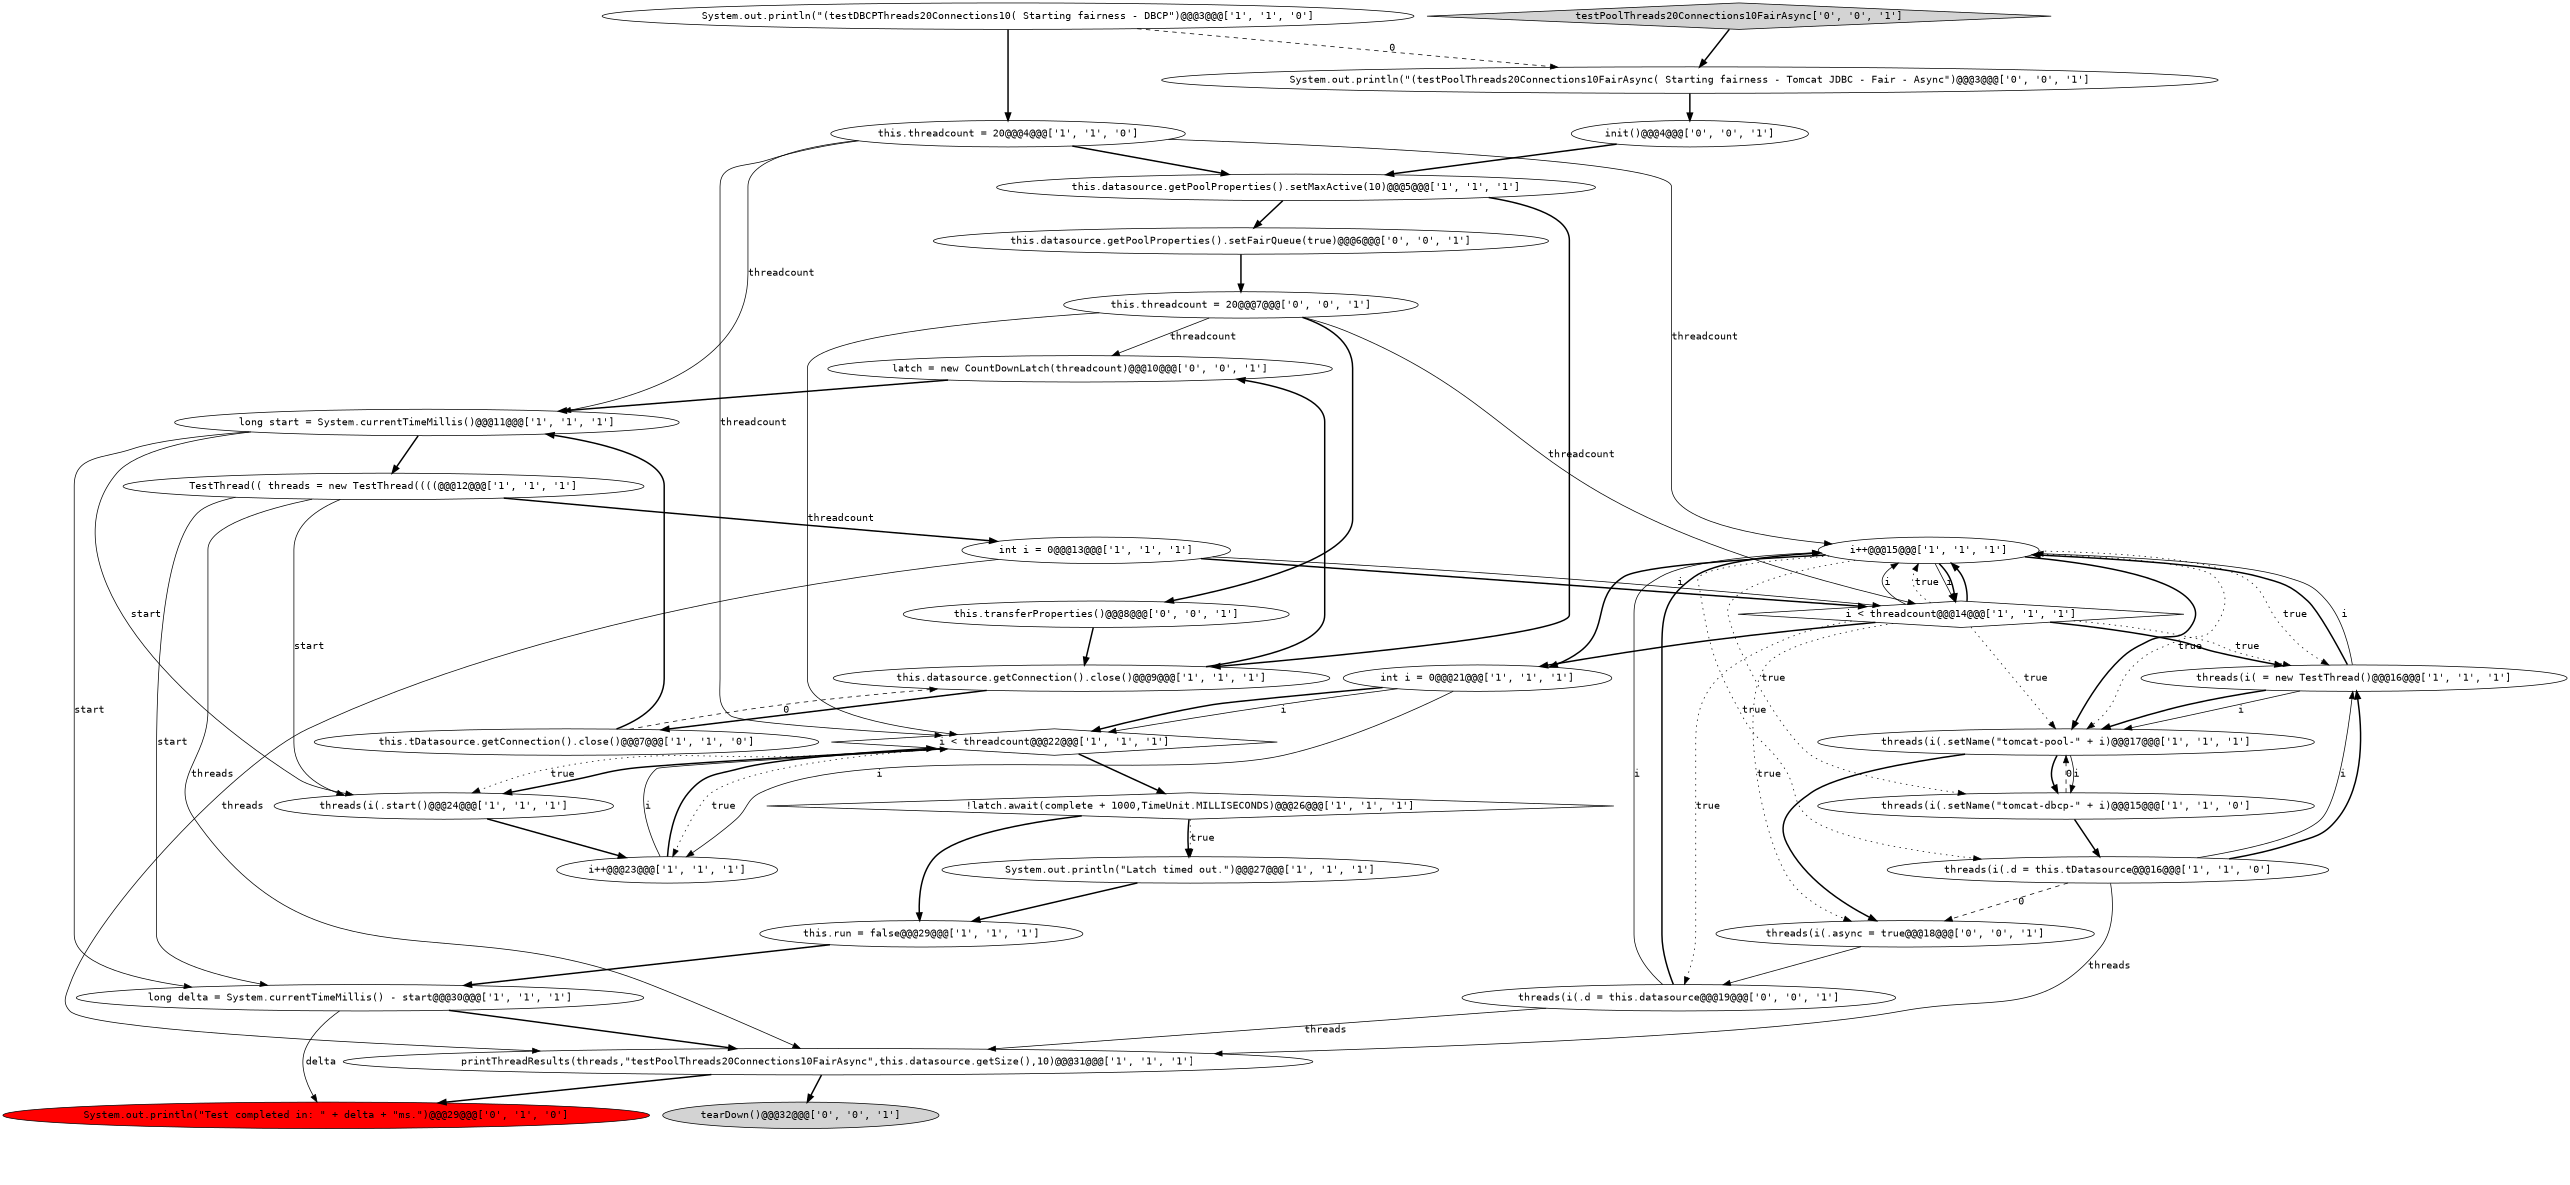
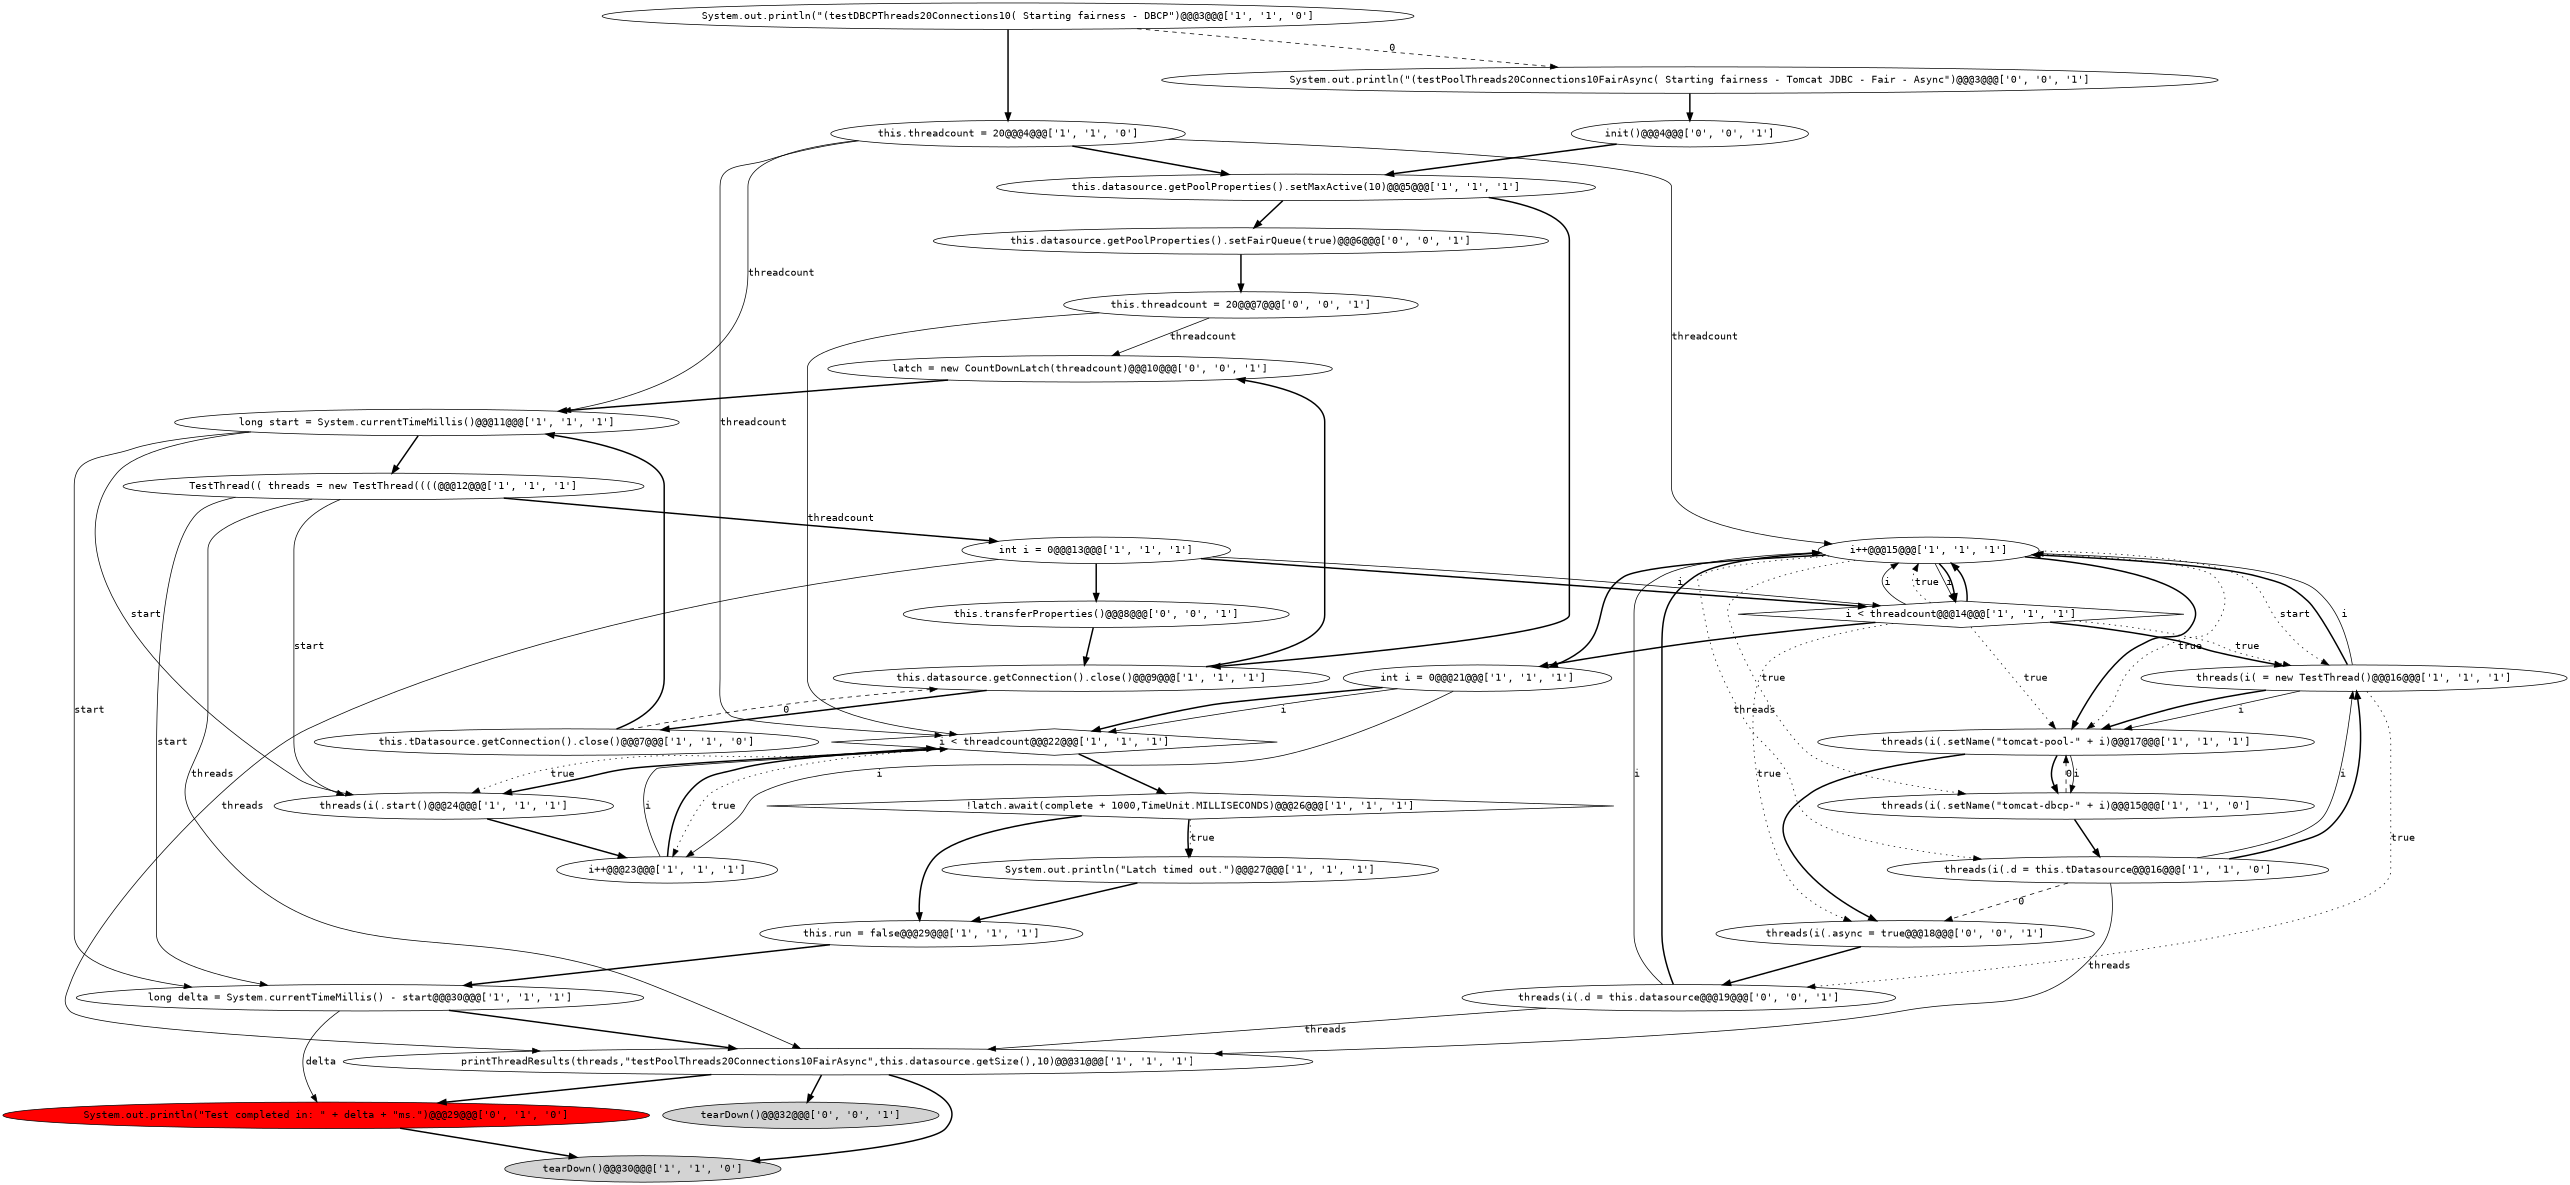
  digraph {
    fontname="DejaVu Sans Mono"
    node [fillcolor=white fontname="DejaVu Sans Mono" shape=ellipse style=filled]
    edge [fontname="DejaVu Sans Mono" style=bold]
    n1 [label="printThreadResults(threads,\"testPoolThreads20Connections10FairAsync\",this.datasource.getSize(),10)@@@31@@@['1', '1', '1']"]
    n2 [fillcolor=lightgray label="tearDown()@@@32@@@['0', '0', '1']"]
    n3 [fillcolor=red label="System.out.println(\"Test completed in: \" + delta + \"ms.\")@@@29@@@['0', '1', '0']"]
+   n4 [fillcolor=lightgray label="tearDown()@@@30@@@['1', '1', '0']"]
    n5 [label="int i = 0@@@21@@@['1', '1', '1']"]
    n6 [label="i < threadcount@@@22@@@['1', '1', '1']" shape=diamond]
    n7 [label="i++@@@23@@@['1', '1', '1']"]
    n8 [label="threads(i(.start()@@@24@@@['1', '1', '1']"]
    n9 [label="!latch.await(complete + 1000,TimeUnit.MILLISECONDS)@@@26@@@['1', '1', '1']" shape=diamond]
    n10 [label="this.run = false@@@29@@@['1', '1', '1']"]
    n11 [label="long delta = System.currentTimeMillis() - start@@@30@@@['1', '1', '1']"]
    n12 [label="System.out.println(\"(testDBCPThreads20Connections10( Starting fairness - DBCP\")@@@3@@@['1', '1', '0']"]
    n13 [label="this.threadcount = 20@@@4@@@['1', '1', '0']"]
    n14 [label="System.out.println(\"(testPoolThreads20Connections10FairAsync( Starting fairness - Tomcat JDBC - Fair - Async\")@@@3@@@['0', '0', '1']"]
    n15 [label="i++@@@15@@@['1', '1', '1']"]
    n16 [label="this.datasource.getPoolProperties().setMaxActive(10)@@@5@@@['1', '1', '1']"]
    n17 [label="long start = System.currentTimeMillis()@@@11@@@['1', '1', '1']"]
    n18 [label="init()@@@4@@@['0', '0', '1']"]
    n19 [label="i < threadcount@@@14@@@['1', '1', '1']" shape=diamond]
    n20 [label="threads(i(.setName(\"tomcat-pool-\" + i)@@@17@@@['1', '1', '1']"]
    n21 [label="threads(i(.async = true@@@18@@@['0', '0', '1']"]
    n22 [label="threads(i(.d = this.datasource@@@19@@@['0', '0', '1']"]
    n23 [label="threads(i( = new TestThread()@@@16@@@['1', '1', '1']"]
    n24 [label="threads(i(.setName(\"tomcat-dbcp-\" + i)@@@15@@@['1', '1', '0']"]
    n25 [label="threads(i(.d = this.tDatasource@@@16@@@['1', '1', '0']"]
    n26 [label="this.datasource.getPoolProperties().setFairQueue(true)@@@6@@@['0', '0', '1']"]
    n27 [label="this.threadcount = 20@@@7@@@['0', '0', '1']"]
    n28 [label="latch = new CountDownLatch(threadcount)@@@10@@@['0', '0', '1']"]
    n29 [label="this.transferProperties()@@@8@@@['0', '0', '1']"]
    n30 [label="this.datasource.getConnection().close()@@@9@@@['1', '1', '1']"]
    n31 [label="TestThread(( threads = new TestThread((((@@@12@@@['1', '1', '1']"]
    n32 [label="this.tDatasource.getConnection().close()@@@7@@@['1', '1', '0']"]
    n33 [label="int i = 0@@@13@@@['1', '1', '1']"]
    n34 [label="System.out.println(\"Latch timed out.\")@@@27@@@['1', '1', '1']"]
-   n35 [fillcolor=lightgray label="testPoolThreads20Connections10FairAsync['0', '0', '1']" shape=diamond]
    n1 -> n2
    n1 -> n3
+   n1 -> n4
+   n3 -> n4
    n5 -> n6
    n5 -> n6 [label=i style=solid]
    n5 -> n7 [label=i style=solid]
    n6 -> n7 [label=true style=dotted]
    n6 -> n8 [label=true style=dotted]
    n6 -> n8
    n6 -> n9
    n7 -> n6 [label=i style=solid]
    n7 -> n6
    n8 -> n7
    n9 -> n10
    n9 -> n34
    n9 -> n34 [label=true style=dotted]
    n10 -> n11
    n11 -> n1
    n11 -> n3 [label=delta style=solid]
    n12 -> n13
    n12 -> n14 [label=0 style=dashed]
    n13 -> n6 [label=threadcount style=solid]
    n13 -> n15 [label=threadcount style=solid]
    n13 -> n16
    n13 -> n17 [label=threadcount style=solid]
    n14 -> n18
    n15 -> n5
    n15 -> n19 [label=i style=solid]
    n15 -> n19
    n15 -> n20 [label=true style=dotted]
    n15 -> n20
-   n15 -> n23 [label=true style=dotted]
+   n15 -> n23 [label=start style=dotted]
    n15 -> n24 [label=true style=dotted]
-   n15 -> n25 [label=true style=dotted]
+   n15 -> n25 [label=threads style=dotted]
    n16 -> n26
    n16 -> n30
    n17 -> n8 [label=start style=solid]
    n17 -> n11 [label=start style=solid]
    n17 -> n31
    n18 -> n16
    n19 -> n5
    n19 -> n15 [label=i style=solid]
    n19 -> n15 [label=true style=dotted]
    n19 -> n15
    n19 -> n20 [label=true style=dotted]
    n19 -> n21 [label=true style=dotted]
-   n19 -> n22 [label=true style=dotted]
+   n23 -> n22 [label=true style=dotted]
    n19 -> n23
    n19 -> n23 [label=true style=dotted]
    n20 -> n21
    n20 -> n24 [label=i style=solid]
    n20 -> n24
-   n21 -> n22 [style=solid]
+   n21 -> n22
    n22 -> n1 [label=threads style=solid]
    n22 -> n15 [label=i style=solid]
    n22 -> n15
    n23 -> n15
    n23 -> n15 [label=i style=solid]
    n23 -> n20 [label=i style=solid]
    n23 -> n20
    n24 -> n20 [label=0 style=dashed]
    n24 -> n25
    n25 -> n1 [label=threads style=solid]
    n25 -> n21 [label=0 style=dashed]
    n25 -> n23 [label=i style=solid]
    n25 -> n23
    n26 -> n27
    n27 -> n6 [label=threadcount style=solid]
-   n27 -> n19 [label=threadcount style=solid]
    n27 -> n28 [label=threadcount style=solid]
-   n27 -> n29
+   n33 -> n29
    n28 -> n17
    n29 -> n30
    n30 -> n28
    n30 -> n32
    n31 -> n1 [label=threads style=solid]
    n31 -> n8 [label=start style=solid]
    n31 -> n11 [label=start style=solid]
    n31 -> n33
    n32 -> n17
    n32 -> n30 [label=0 style=dashed]
    n33 -> n1 [label=threads style=solid]
    n33 -> n19
    n33 -> n19 [label=i style=solid]
    n34 -> n10
-   n35 -> n14
  }
